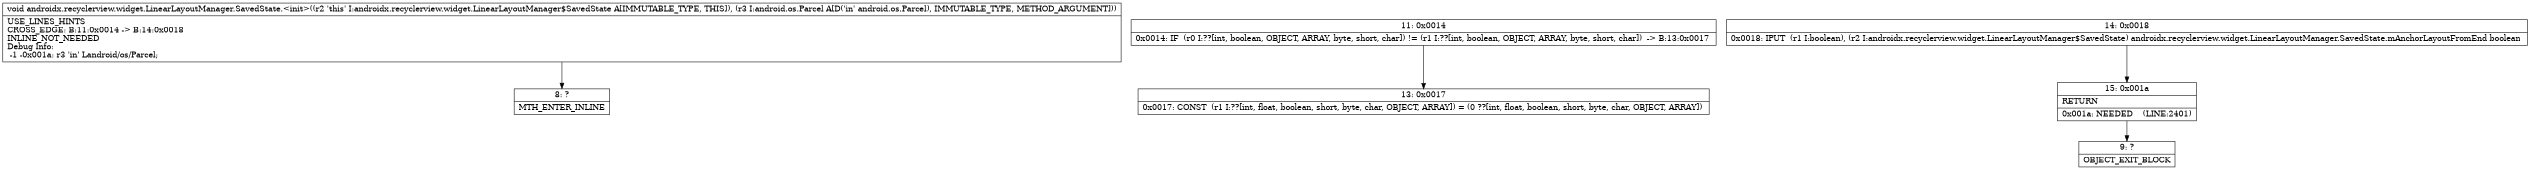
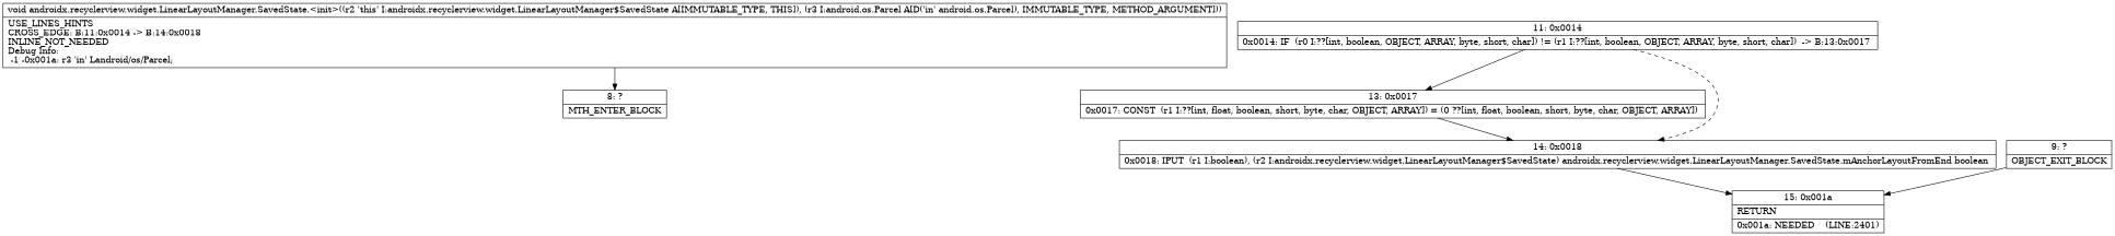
  digraph {
    node [shape=record]
-   n1 [label="{8\:\ ?|MTH_ENTER_INLINE\l}"]
+   n1 [label="{8\:\ ?|MTH_ENTER_BLOCK\l}"]
    n2 [label="{11\:\ 0x0014|0x0014: IF  (r0 I:??[int, boolean, OBJECT, ARRAY, byte, short, char]) != (r1 I:??[int, boolean, OBJECT, ARRAY, byte, short, char])  \-\> B:13:0x0017 \l}"]
    n3 [label="{13\:\ 0x0017|0x0017: CONST  (r1 I:??[int, float, boolean, short, byte, char, OBJECT, ARRAY]) = (0 ??[int, float, boolean, short, byte, char, OBJECT, ARRAY]) \l}"]
    n4 [label="{14\:\ 0x0018|0x0018: IPUT  (r1 I:boolean), (r2 I:androidx.recyclerview.widget.LinearLayoutManager$SavedState) androidx.recyclerview.widget.LinearLayoutManager.SavedState.mAnchorLayoutFromEnd boolean \l}"]
    n5 [label="{15\:\ 0x001a|RETURN\l|0x001a: NEEDED    (LINE:2401)\l}"]
    n6 [label="{9\:\ ?|OBJECT_EXIT_BLOCK\l}"]
    n7 [label="{void androidx.recyclerview.widget.LinearLayoutManager.SavedState.\<init\>((r2 'this' I:androidx.recyclerview.widget.LinearLayoutManager$SavedState A[IMMUTABLE_TYPE, THIS]), (r3 I:android.os.Parcel A[D('in' android.os.Parcel), IMMUTABLE_TYPE, METHOD_ARGUMENT]))  | USE_LINES_HINTS\lCROSS_EDGE: B:11:0x0014 \-\> B:14:0x0018\lINLINE_NOT_NEEDED\lDebug Info:\l  \-1 \-0x001a: r3 'in' Landroid\/os\/Parcel;\l}"]
    n2 -> n3
+   n2 -> n4 [style=dashed]
+   n3 -> n4
    n4 -> n5
-   n5 -> n6
+   n6 -> n5
    n7 -> n1
  }
